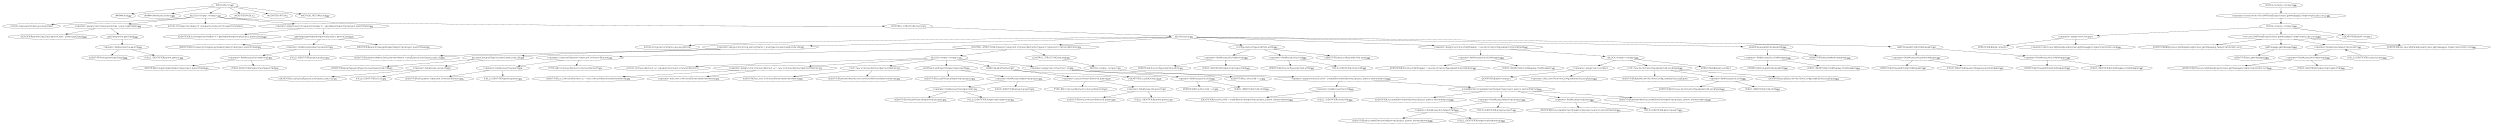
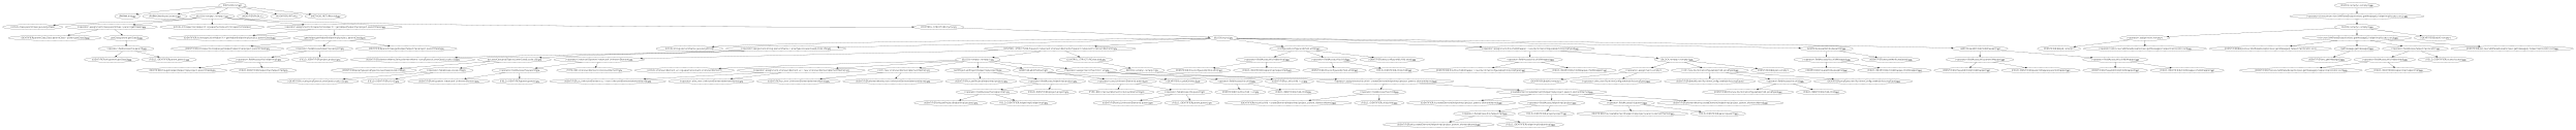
  digraph {
    fontname=Montserrat
    node [fontname=Montserrat]
    edge [fontname=Montserrat]
    n1 [label=<(METHOD,init)<SUB>867</SUB>>]
    n2 [label=<(PARAM,this)<SUB>867</SUB>>]
    n3 [label=<(PARAM,AttributeList attrs)<SUB>867</SUB>>]
    n4 [label=<(BLOCK,&lt;empty&gt;,&lt;empty&gt;)<SUB>867</SUB>>]
    n5 [label=<(MODIFIER,PUBLIC)>]
    n6 [label=<(MODIFIER,VIRTUAL)>]
    n7 [label=<(METHOD_RETURN,void)<SUB>867</SUB>>]
    n8 [label=<(LOCAL,Class parentClass: java.lang.Class)>]
    n9 [label=<(&lt;operator&gt;.assignment,Class parentClass = parent.getClass())<SUB>868</SUB>>]
    n10 [label=<(LOCAL,IntrospectionHelper ih: org.apache.tools.ant.IntrospectionHelper)>]
    n11 [label=<(&lt;operator&gt;.assignment,IntrospectionHelper ih = getHelper(helperImpl.project, parentClass))<SUB>869</SUB>>]
    n12 [label=<(CONTROL_STRUCTURE,try,try)<SUB>872</SUB>>]
    n13 [label=<(IDENTIFIER,parentClass,Class parentClass = parent.getClass())<SUB>868</SUB>>]
    n14 [label=<(getClass,parent.getClass())<SUB>868</SUB>>]
    n15 [label=<(IDENTIFIER,ih,IntrospectionHelper ih = getHelper(helperImpl.project, parentClass))<SUB>869</SUB>>]
    n16 [label=<(getHelper,getHelper(helperImpl.project, parentClass))<SUB>870</SUB>>]
    n17 [label=<(BLOCK,try,try)<SUB>872</SUB>>]
    n18 [label=<(&lt;operator&gt;.fieldAccess,this.parent)<SUB>868</SUB>>]
    n19 [label=<(IDENTIFIER,this,parent.getClass())<SUB>868</SUB>>]
    n20 [label=<(FIELD_IDENTIFIER,parent,parent)<SUB>868</SUB>>]
    n21 [label=<(IDENTIFIER,IntrospectionHelper,getHelper(helperImpl.project, parentClass))<SUB>870</SUB>>]
    n22 [label=<(&lt;operator&gt;.fieldAccess,helperImpl.project)<SUB>870</SUB>>]
    n23 [label=<(IDENTIFIER,parentClass,getHelper(helperImpl.project, parentClass))<SUB>870</SUB>>]
    n24 [label=<(&lt;operator&gt;.fieldAccess,this.helperImpl)<SUB>870</SUB>>]
    n25 [label=<(FIELD_IDENTIFIER,project,project)<SUB>870</SUB>>]
    n26 [label=<(IDENTIFIER,this,getHelper(helperImpl.project, parentClass))<SUB>870</SUB>>]
    n27 [label=<(FIELD_IDENTIFIER,helperImpl,helperImpl)<SUB>870</SUB>>]
    n28 [label=<(LOCAL,String elementName: java.lang.String)>]
    n29 [label=<(&lt;operator&gt;.assignment,String elementName = propType.toLowerCase(Locale.US))<SUB>873</SUB>>]
    n30 [label=<(CONTROL_STRUCTURE,if (parent instanceof UnknownElement),if (parent instanceof UnknownElement))<SUB>874</SUB>>]
    n31 [label=<(configureId,configureId(child, attrs))<SUB>883</SUB>>]
    n32 [label=<(&lt;operator&gt;.assignment,this.childWrapper = new RuntimeConfigurable(child, propType))<SUB>885</SUB>>]
    n33 [label=<(setAttributes,setAttributes(attrs))<SUB>886</SUB>>]
    n34 [label=<(addChild,addChild(childWrapper))<SUB>887</SUB>>]
    n35 [label=<(IDENTIFIER,elementName,String elementName = propType.toLowerCase(Locale.US))<SUB>873</SUB>>]
    n36 [label=<(toLowerCase,propType.toLowerCase(Locale.US))<SUB>873</SUB>>]
    n37 [label=<(&lt;operator&gt;.instanceOf,parent instanceof UnknownElement)<SUB>874</SUB>>]
    n38 [label=<(BLOCK,&lt;empty&gt;,&lt;empty&gt;)<SUB>874</SUB>>]
    n39 [label=<(CONTROL_STRUCTURE,else,else)<SUB>879</SUB>>]
    n40 [label=<(&lt;operator&gt;.fieldAccess,this.helperImpl)<SUB>883</SUB>>]
    n41 [label=<(&lt;operator&gt;.fieldAccess,this.child)<SUB>883</SUB>>]
    n42 [label=<(IDENTIFIER,attrs,configureId(child, attrs))<SUB>883</SUB>>]
    n43 [label=<(&lt;operator&gt;.fieldAccess,this.childWrapper)<SUB>885</SUB>>]
    n44 [label=<(BLOCK,&lt;empty&gt;,&lt;empty&gt;)<SUB>885</SUB>>]
    n45 [label=<(&lt;operator&gt;.fieldAccess,this.childWrapper)<SUB>886</SUB>>]
    n46 [label=<(IDENTIFIER,attrs,setAttributes(attrs))<SUB>886</SUB>>]
    n47 [label=<(&lt;operator&gt;.fieldAccess,this.parentWrapper)<SUB>887</SUB>>]
    n48 [label=<(&lt;operator&gt;.fieldAccess,this.childWrapper)<SUB>887</SUB>>]
    n49 [label=<(IDENTIFIER,propType,propType.toLowerCase(Locale.US))<SUB>873</SUB>>]
    n50 [label=<(&lt;operator&gt;.fieldAccess,Locale.US)<SUB>873</SUB>>]
    n51 [label=<(IDENTIFIER,Locale,propType.toLowerCase(Locale.US))<SUB>873</SUB>>]
    n52 [label=<(FIELD_IDENTIFIER,US,US)<SUB>873</SUB>>]
    n53 [label=<(&lt;operator&gt;.fieldAccess,this.parent)<SUB>874</SUB>>]
    n54 [label=<(TYPE_REF,UnknownElement,UnknownElement)<SUB>874</SUB>>]
    n55 [label=<(LOCAL,UnknownElement uc: org.apache.tools.ant.UnknownElement)>]
    n56 [label=<(&lt;operator&gt;.assignment,UnknownElement uc = new UnknownElement(elementName))<SUB>875</SUB>>]
    n57 [label=<(&lt;init&gt;,new UnknownElement(elementName))<SUB>875</SUB>>]
    n58 [label=<(setProject,setProject(helperImpl.project))<SUB>876</SUB>>]
    n59 [label=<(addChild,addChild(uc))<SUB>877</SUB>>]
    n60 [label=<(&lt;operator&gt;.assignment,this.child = uc)<SUB>878</SUB>>]
    n61 [label=<(BLOCK,&lt;empty&gt;,&lt;empty&gt;)<SUB>879</SUB>>]
    n62 [label=<(IDENTIFIER,this,parent instanceof UnknownElement)<SUB>874</SUB>>]
    n63 [label=<(FIELD_IDENTIFIER,parent,parent)<SUB>874</SUB>>]
    n64 [label=<(IDENTIFIER,uc,UnknownElement uc = new UnknownElement(elementName))<SUB>875</SUB>>]
    n65 [label=<(&lt;operator&gt;.alloc,new UnknownElement(elementName))<SUB>875</SUB>>]
    n66 [label=<(IDENTIFIER,uc,new UnknownElement(elementName))<SUB>875</SUB>>]
    n67 [label=<(IDENTIFIER,elementName,new UnknownElement(elementName))<SUB>875</SUB>>]
    n68 [label=<(IDENTIFIER,uc,setProject(helperImpl.project))<SUB>876</SUB>>]
    n69 [label=<(&lt;operator&gt;.fieldAccess,helperImpl.project)<SUB>876</SUB>>]
    n70 [label=<(&lt;operator&gt;.cast,(UnknownElement) parent)<SUB>877</SUB>>]
    n71 [label=<(IDENTIFIER,uc,addChild(uc))<SUB>877</SUB>>]
    n72 [label=<(&lt;operator&gt;.fieldAccess,this.child)<SUB>878</SUB>>]
    n73 [label=<(IDENTIFIER,uc,this.child = uc)<SUB>878</SUB>>]
    n74 [label=<(&lt;operator&gt;.fieldAccess,this.helperImpl)<SUB>876</SUB>>]
    n75 [label=<(FIELD_IDENTIFIER,project,project)<SUB>876</SUB>>]
    n76 [label=<(IDENTIFIER,this,setProject(helperImpl.project))<SUB>876</SUB>>]
    n77 [label=<(FIELD_IDENTIFIER,helperImpl,helperImpl)<SUB>876</SUB>>]
    n78 [label=<(TYPE_REF,UnknownElement,UnknownElement)<SUB>877</SUB>>]
    n79 [label=<(&lt;operator&gt;.fieldAccess,this.parent)<SUB>877</SUB>>]
    n80 [label=<(IDENTIFIER,this,(UnknownElement) parent)<SUB>877</SUB>>]
    n81 [label=<(FIELD_IDENTIFIER,parent,parent)<SUB>877</SUB>>]
    n82 [label=<(IDENTIFIER,this,this.child = uc)<SUB>878</SUB>>]
    n83 [label=<(FIELD_IDENTIFIER,child,child)<SUB>878</SUB>>]
    n84 [label=<(&lt;operator&gt;.assignment,this.child = createElement(helperImpl.project, parent, elementName))<SUB>880</SUB>>]
    n85 [label=<(&lt;operator&gt;.fieldAccess,this.child)<SUB>880</SUB>>]
    n86 [label=<(createElement,createElement(helperImpl.project, parent, elementName))<SUB>880</SUB>>]
    n87 [label=<(IDENTIFIER,this,this.child = createElement(helperImpl.project, parent, elementName))<SUB>880</SUB>>]
    n88 [label=<(FIELD_IDENTIFIER,child,child)<SUB>880</SUB>>]
    n89 [label=<(IDENTIFIER,ih,createElement(helperImpl.project, parent, elementName))<SUB>880</SUB>>]
    n90 [label=<(&lt;operator&gt;.fieldAccess,helperImpl.project)<SUB>880</SUB>>]
    n91 [label=<(&lt;operator&gt;.fieldAccess,this.parent)<SUB>880</SUB>>]
    n92 [label=<(IDENTIFIER,elementName,createElement(helperImpl.project, parent, elementName))<SUB>880</SUB>>]
    n93 [label=<(&lt;operator&gt;.fieldAccess,this.helperImpl)<SUB>880</SUB>>]
    n94 [label=<(FIELD_IDENTIFIER,project,project)<SUB>880</SUB>>]
    n95 [label=<(IDENTIFIER,this,createElement(helperImpl.project, parent, elementName))<SUB>880</SUB>>]
    n96 [label=<(FIELD_IDENTIFIER,parent,parent)<SUB>880</SUB>>]
    n97 [label=<(IDENTIFIER,this,createElement(helperImpl.project, parent, elementName))<SUB>880</SUB>>]
    n98 [label=<(FIELD_IDENTIFIER,helperImpl,helperImpl)<SUB>880</SUB>>]
    n99 [label=<(IDENTIFIER,this,configureId(child, attrs))<SUB>883</SUB>>]
    n100 [label=<(FIELD_IDENTIFIER,helperImpl,helperImpl)<SUB>883</SUB>>]
    n101 [label=<(IDENTIFIER,this,configureId(child, attrs))<SUB>883</SUB>>]
    n102 [label=<(FIELD_IDENTIFIER,child,child)<SUB>883</SUB>>]
    n103 [label=<(IDENTIFIER,this,this.childWrapper = new RuntimeConfigurable(child, propType))<SUB>885</SUB>>]
    n104 [label=<(FIELD_IDENTIFIER,childWrapper,childWrapper)<SUB>885</SUB>>]
    n105 [label=<(&lt;operator&gt;.assignment,&lt;empty&gt;)>]
    n106 [label=<(&lt;init&gt;,new RuntimeConfigurable(child, propType))<SUB>885</SUB>>]
    n107 [label=<(IDENTIFIER,$obj40,&lt;empty&gt;)>]
    n108 [label=<(IDENTIFIER,$obj40,&lt;empty&gt;)>]
    n109 [label=<(&lt;operator&gt;.alloc,new RuntimeConfigurable(child, propType))<SUB>885</SUB>>]
    n110 [label=<(IDENTIFIER,$obj40,new RuntimeConfigurable(child, propType))>]
    n111 [label=<(&lt;operator&gt;.fieldAccess,this.child)<SUB>885</SUB>>]
    n112 [label=<(IDENTIFIER,propType,new RuntimeConfigurable(child, propType))<SUB>885</SUB>>]
    n113 [label=<(IDENTIFIER,this,new RuntimeConfigurable(child, propType))<SUB>885</SUB>>]
    n114 [label=<(FIELD_IDENTIFIER,child,child)<SUB>885</SUB>>]
    n115 [label=<(IDENTIFIER,this,setAttributes(attrs))<SUB>886</SUB>>]
    n116 [label=<(FIELD_IDENTIFIER,childWrapper,childWrapper)<SUB>886</SUB>>]
    n117 [label=<(IDENTIFIER,this,addChild(childWrapper))<SUB>887</SUB>>]
    n118 [label=<(FIELD_IDENTIFIER,parentWrapper,parentWrapper)<SUB>887</SUB>>]
    n119 [label=<(IDENTIFIER,this,addChild(childWrapper))<SUB>887</SUB>>]
    n120 [label=<(FIELD_IDENTIFIER,childWrapper,childWrapper)<SUB>887</SUB>>]
    n121 [label=<(BLOCK,&lt;empty&gt;,&lt;empty&gt;)<SUB>888</SUB>>]
    n122 [label=<(&lt;operator&gt;.throw,throw new SAXParseException(exc.getMessage(), helperImpl.locator, exc);)<SUB>889</SUB>>]
    n123 [label=<(BLOCK,&lt;empty&gt;,&lt;empty&gt;)<SUB>889</SUB>>]
    n124 [label=<(&lt;operator&gt;.assignment,&lt;empty&gt;)>]
    n125 [label=<(&lt;init&gt;,new SAXParseException(exc.getMessage(), helperImpl.locator, exc))<SUB>889</SUB>>]
    n126 [label=<(IDENTIFIER,$obj41,&lt;empty&gt;)>]
    n127 [label=<(IDENTIFIER,$obj41,&lt;empty&gt;)>]
    n128 [label=<(&lt;operator&gt;.alloc,new SAXParseException(exc.getMessage(), helperImpl.locator, exc))<SUB>889</SUB>>]
    n129 [label=<(IDENTIFIER,$obj41,new SAXParseException(exc.getMessage(), helperImpl.locator, exc))>]
    n130 [label=<(getMessage,getMessage())<SUB>889</SUB>>]
    n131 [label=<(&lt;operator&gt;.fieldAccess,helperImpl.locator)<SUB>889</SUB>>]
    n132 [label=<(IDENTIFIER,exc,new SAXParseException(exc.getMessage(), helperImpl.locator, exc))<SUB>889</SUB>>]
    n133 [label=<(IDENTIFIER,exc,getMessage())<SUB>889</SUB>>]
    n134 [label=<(&lt;operator&gt;.fieldAccess,this.helperImpl)<SUB>889</SUB>>]
    n135 [label=<(FIELD_IDENTIFIER,locator,locator)<SUB>889</SUB>>]
    n136 [label=<(IDENTIFIER,this,new SAXParseException(exc.getMessage(), helperImpl.locator, exc))<SUB>889</SUB>>]
    n137 [label=<(FIELD_IDENTIFIER,helperImpl,helperImpl)<SUB>889</SUB>>]
    n1 -> n2
    n1 -> n3
    n1 -> n4
    n1 -> n5
    n1 -> n6
    n1 -> n7
    n4 -> n8
    n4 -> n9
    n4 -> n10
    n4 -> n11
    n4 -> n12
    n9 -> n13
    n9 -> n14
    n11 -> n15
    n11 -> n16
    n12 -> n17
    n14 -> n18
    n16 -> n21
    n16 -> n22
    n16 -> n23
    n17 -> n28
    n17 -> n29
    n17 -> n30
    n17 -> n31
    n17 -> n32
    n17 -> n33
    n17 -> n34
    n18 -> n19
    n18 -> n20
    n22 -> n24
    n22 -> n25
    n24 -> n26
    n24 -> n27
    n29 -> n35
    n29 -> n36
    n30 -> n37
    n30 -> n38
    n30 -> n39
    n31 -> n40
    n31 -> n41
    n31 -> n42
    n32 -> n43
    n32 -> n44
    n33 -> n45
    n33 -> n46
    n34 -> n47
    n34 -> n48
    n36 -> n49
    n36 -> n50
    n37 -> n53
    n37 -> n54
    n38 -> n55
    n38 -> n56
    n38 -> n57
    n38 -> n58
    n38 -> n59
    n38 -> n60
    n39 -> n61
    n40 -> n99
    n40 -> n100
    n41 -> n101
    n41 -> n102
    n43 -> n103
    n43 -> n104
    n44 -> n105
    n44 -> n106
    n44 -> n107
    n45 -> n115
    n45 -> n116
    n47 -> n117
    n47 -> n118
    n48 -> n119
    n48 -> n120
    n50 -> n51
    n50 -> n52
    n53 -> n62
    n53 -> n63
    n56 -> n64
    n56 -> n65
    n57 -> n66
    n57 -> n67
    n58 -> n68
    n58 -> n69
    n59 -> n70
    n59 -> n71
    n60 -> n72
    n60 -> n73
    n61 -> n84
    n69 -> n74
    n69 -> n75
    n70 -> n78
    n70 -> n79
    n72 -> n82
    n72 -> n83
    n74 -> n76
    n74 -> n77
    n79 -> n80
    n79 -> n81
    n84 -> n85
    n84 -> n86
    n85 -> n87
    n85 -> n88
    n86 -> n89
    n86 -> n90
    n86 -> n91
    n86 -> n92
    n90 -> n93
    n90 -> n94
    n91 -> n95
    n91 -> n96
    n93 -> n97
    n93 -> n98
    n105 -> n108
    n105 -> n109
    n106 -> n110
    n106 -> n111
    n106 -> n112
    n111 -> n113
    n111 -> n114
    n121 -> n122
    n122 -> n123
    n123 -> n124
    n123 -> n125
    n123 -> n126
    n124 -> n127
    n124 -> n128
    n125 -> n129
    n125 -> n130
    n125 -> n131
    n125 -> n132
    n130 -> n133
    n131 -> n134
-   n135 -> n131
+   n131 -> n135
    n134 -> n136
    n134 -> n137
  }
